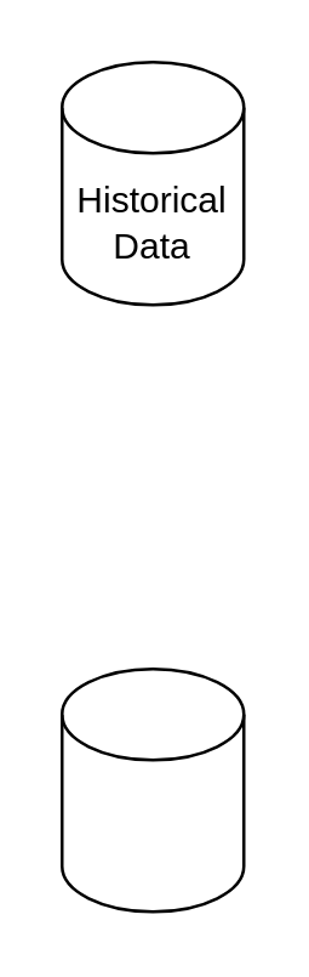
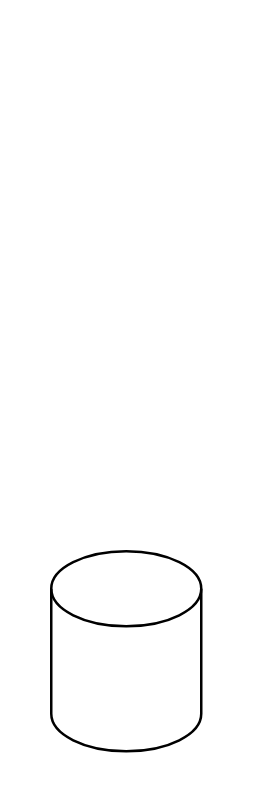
  <mxCell id="0" />
  <mxCell id="1" parent="0" />
- <mxCell id="2" value="Historical Data" style="shape=cylinder3;whiteSpace=wrap;html=1;boundedLbl=1;backgroundOutline=1;size=15;" vertex="1" parent="1"><mxGeometry x="20" y="20" width="60" height="80" as="geometry" /></mxCell>
  <mxCell id="3" value="" style="shape=cylinder3;whiteSpace=wrap;html=1;boundedLbl=1;backgroundOutline=1;size=15;" vertex="1" parent="1"><mxGeometry x="20" y="220" width="60" height="80" as="geometry" /></mxCell>
